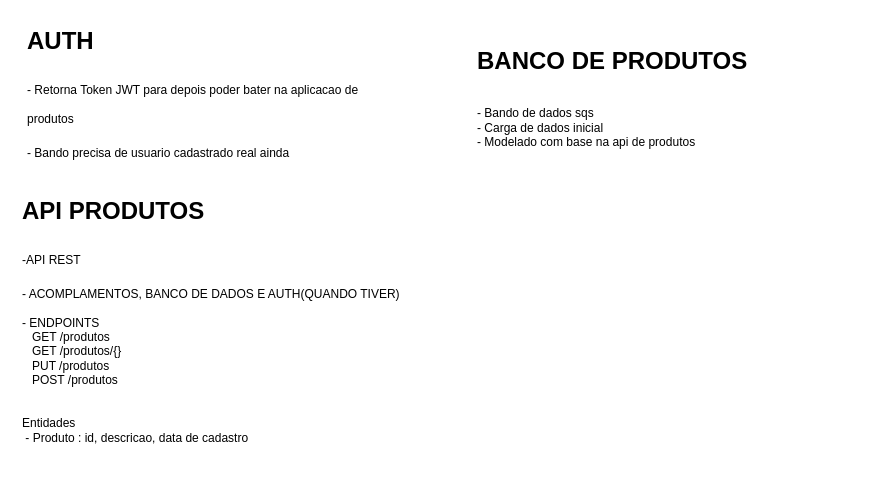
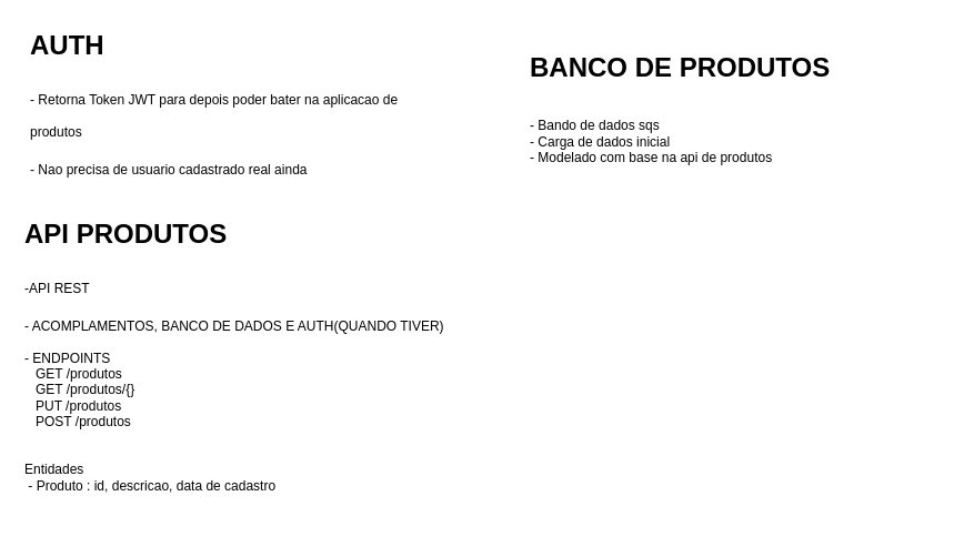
  <mxCell id="0" />
  <mxCell id="1" parent="0" />
- <mxCell id="2" value="&lt;h1 style=&quot;margin-top: 0px;&quot;&gt;&lt;span style=&quot;background-color: initial;&quot;&gt;AUTH&lt;/span&gt;&lt;/h1&gt;&lt;h1 style=&quot;margin-top: 0px;&quot;&gt;&lt;span style=&quot;font-size: 12px; font-weight: 400;&quot;&gt;- Retorna Token JWT para depois poder bater na aplicacao de produtos&lt;/span&gt;&lt;/h1&gt;&lt;div&gt;&lt;span style=&quot;font-size: 12px; font-weight: 400;&quot;&gt;- Bando precisa de usuario cadastrado real ainda&amp;nbsp;&lt;/span&gt;&lt;/div&gt;" style="text;html=1;whiteSpace=wrap;overflow=hidden;rounded=0;" vertex="1" parent="1"><mxGeometry x="25" y="20" width="380" height="200" as="geometry" /></mxCell>
+ <mxCell id="2" value="&lt;h1 style=&quot;margin-top: 0px;&quot;&gt;&lt;span style=&quot;background-color: initial;&quot;&gt;AUTH&lt;/span&gt;&lt;/h1&gt;&lt;h1 style=&quot;margin-top: 0px;&quot;&gt;&lt;span style=&quot;font-size: 12px; font-weight: 400;&quot;&gt;- Retorna Token JWT para depois poder bater na aplicacao de produtos&lt;/span&gt;&lt;/h1&gt;&lt;div&gt;&lt;span style=&quot;font-size: 12px; font-weight: 400;&quot;&gt;- Nao precisa de usuario cadastrado real ainda&amp;nbsp;&lt;/span&gt;&lt;/div&gt;" style="text;html=1;whiteSpace=wrap;overflow=hidden;rounded=0;" vertex="1" parent="1"><mxGeometry x="25" y="20" width="380" height="200" as="geometry" /></mxCell>
  <mxCell id="3" value="&lt;h1 style=&quot;margin-top: 0px;&quot;&gt;&lt;span style=&quot;background-color: initial;&quot;&gt;API PRODUTOS&lt;/span&gt;&lt;/h1&gt;&lt;h1 style=&quot;margin-top: 0px;&quot;&gt;&lt;span style=&quot;font-size: 12px; font-weight: 400;&quot;&gt;-API REST&lt;/span&gt;&lt;/h1&gt;&lt;div&gt;- ACOMPLAMENTOS, BANCO DE DADOS E AUTH(QUANDO TIVER)&lt;/div&gt;&lt;div&gt;&lt;br&gt;&lt;/div&gt;&lt;div&gt;- ENDPOINTS&amp;nbsp;&amp;nbsp;&lt;/div&gt;&lt;div&gt;&amp;nbsp; &amp;nbsp;GET /produtos&lt;/div&gt;&lt;div&gt;&amp;nbsp; &amp;nbsp;GET /produtos/{}&lt;/div&gt;&lt;div&gt;&amp;nbsp; &amp;nbsp;PUT /produtos&lt;/div&gt;&lt;div&gt;&amp;nbsp; &amp;nbsp;&lt;span style=&quot;background-color: initial;&quot;&gt;POST /produtos&lt;/span&gt;&lt;span style=&quot;background-color: initial;&quot;&gt;&amp;nbsp;&lt;/span&gt;&lt;/div&gt;&lt;div&gt;&lt;br&gt;&lt;/div&gt;&lt;div&gt;&lt;br&gt;&lt;/div&gt;&lt;div&gt;Entidades&lt;/div&gt;&lt;div&gt;&amp;nbsp;- Produto : id, descricao, data de cadastro&amp;nbsp;&lt;/div&gt;" style="text;html=1;whiteSpace=wrap;overflow=hidden;rounded=0;" vertex="1" parent="1"><mxGeometry x="20" y="190" width="380" height="290" as="geometry" /></mxCell>
  <mxCell id="4" value="&lt;h1 style=&quot;margin-top: 0px;&quot;&gt;&lt;span style=&quot;background-color: initial;&quot;&gt;BANCO DE PRODUTOS&amp;nbsp;&lt;/span&gt;&lt;/h1&gt;&lt;div&gt;&lt;span style=&quot;background-color: initial;&quot;&gt;&lt;br&gt;&lt;/span&gt;&lt;/div&gt;&lt;div&gt;&lt;span style=&quot;background-color: initial;&quot;&gt;- Bando de dados sqs&amp;nbsp;&lt;/span&gt;&lt;/div&gt;&lt;div&gt;&lt;span style=&quot;background-color: initial;&quot;&gt;- Carga de dados inicial&amp;nbsp;&lt;/span&gt;&lt;/div&gt;&lt;div&gt;- Modelado com base na api de produtos&lt;/div&gt;&lt;div&gt;&lt;br&gt;&lt;/div&gt;" style="text;html=1;whiteSpace=wrap;overflow=hidden;rounded=0;" vertex="1" parent="1"><mxGeometry x="475" y="40" width="380" height="290" as="geometry" /></mxCell>
